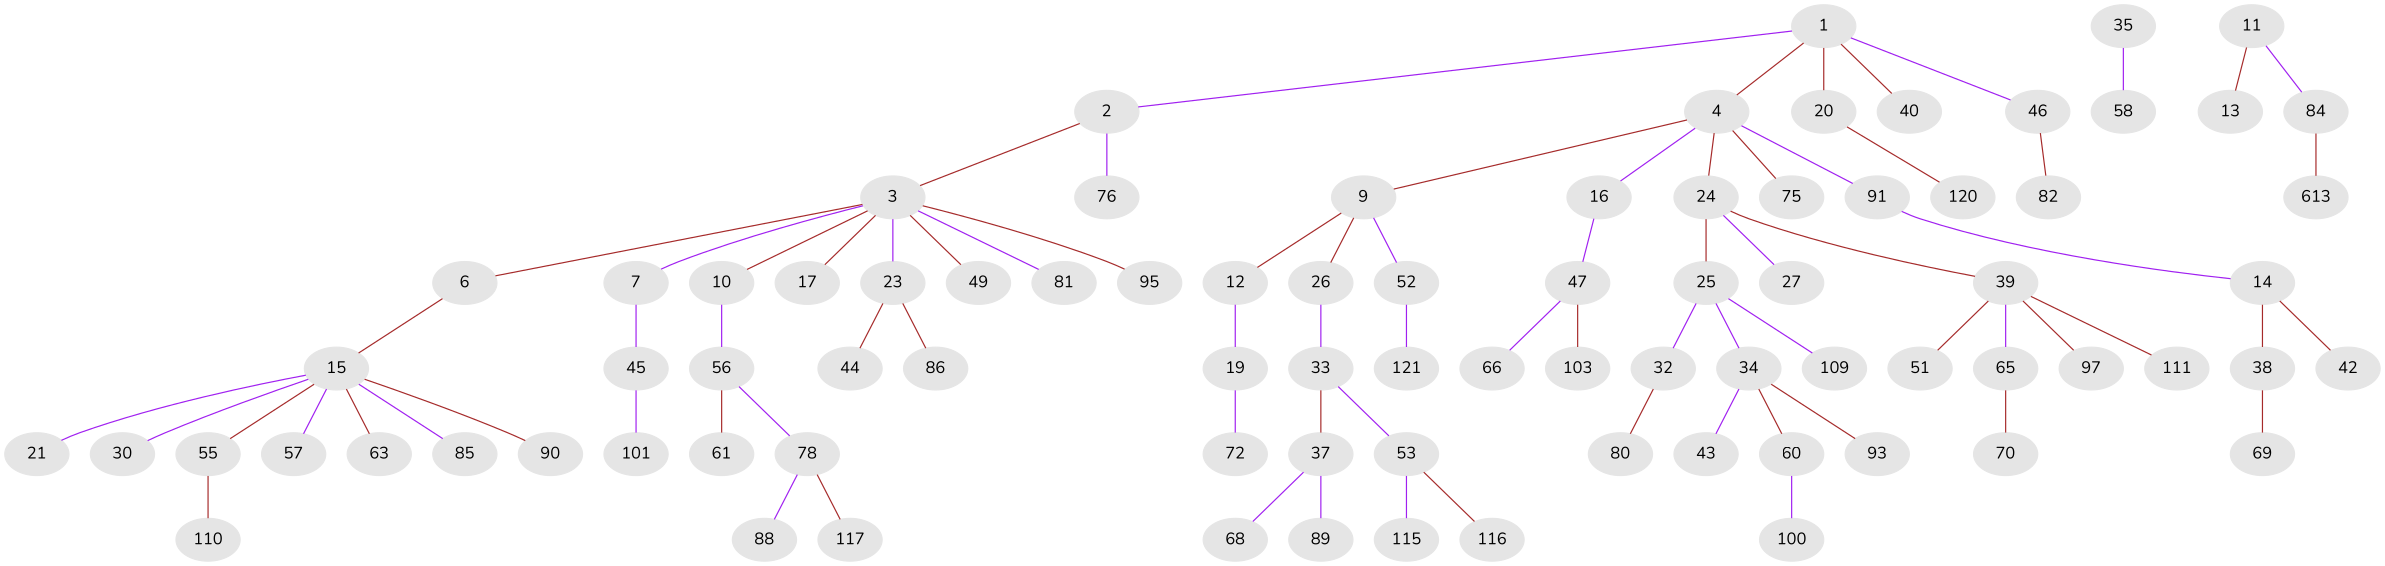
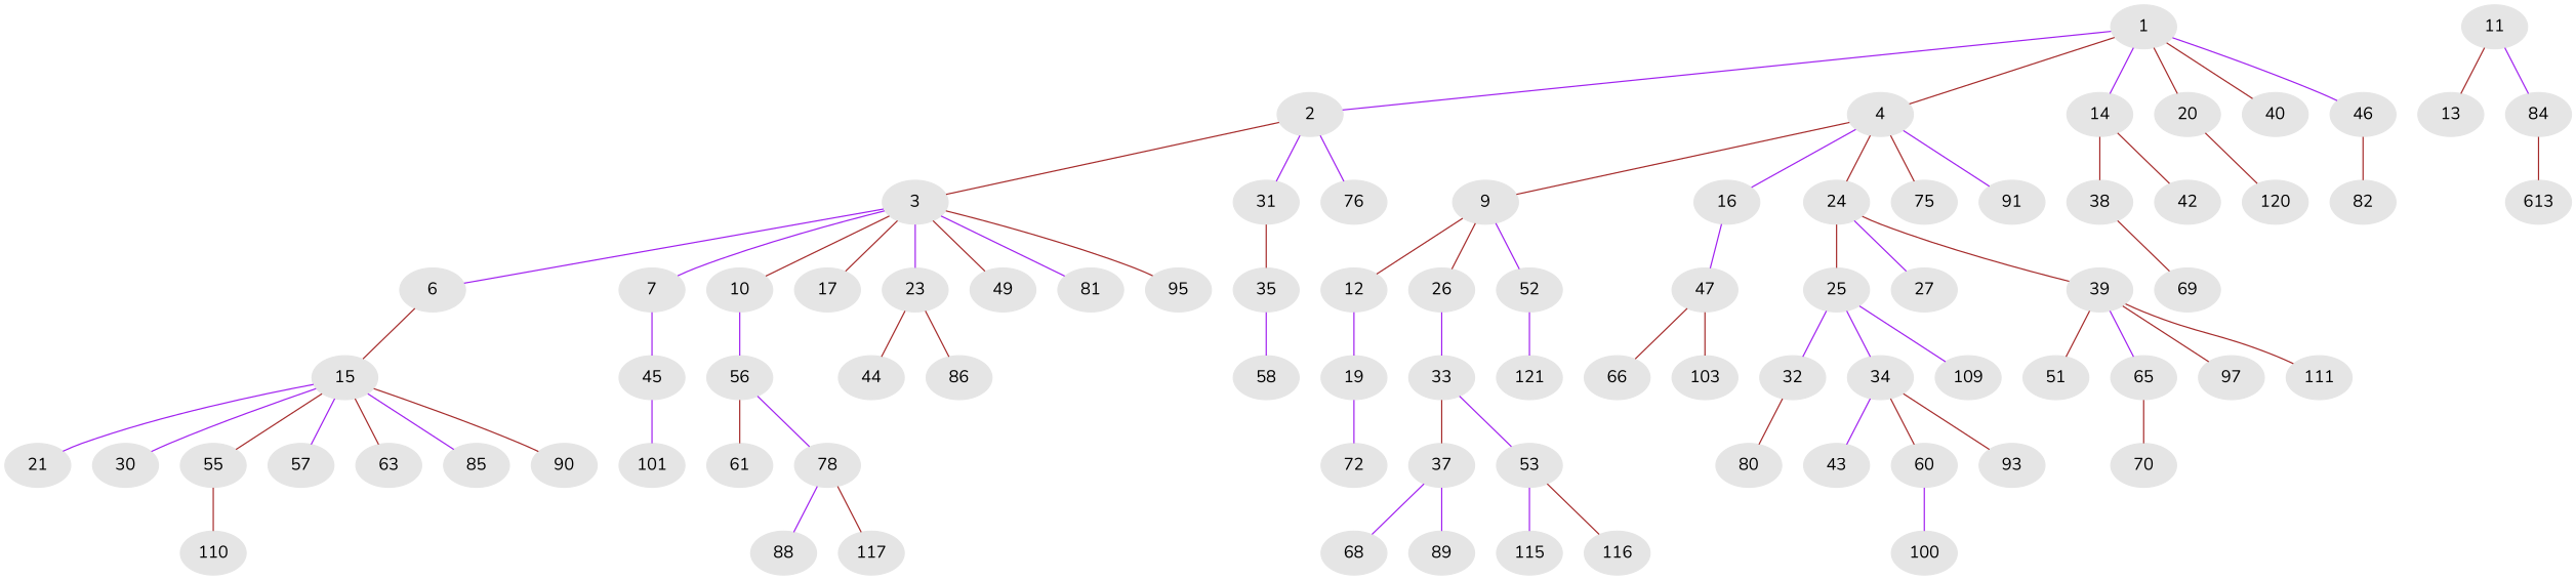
  graph {
    fontname=Nunito
    node [color=gray90 fontname=Nunito style=filled]
    edge [color=brown fontname=Nunito]
    1 [super="+8"]
    2 [super="+59"]
    4 [super="+98"]
    14 [super="+22"]
    20 [super="+106"]
    40
    46
    3 [super="+5"]
+   31 [super="+107"]
    76 [super="+94"]
    9 [super="+71"]
    16 [super="+54"]
    24 [super="+29"]
    75
    91
    38
    42
    120
    82
    6
    7
    10 [super="+62"]
    17
    23 [super="+36"]
    49
    81 [super="+87"]
    95
    35 [super="+67"]
    15 [super="+104"]
    45
    56 [super="+105"]
    44
    86
    12 [super="+18"]
    26
    52 [super="+74"]
    47 [super="+92"]
    25 [super="+83"]
    27
    39 [super="+73"]
    21 [super="+102"]
    30
    55
    57
    63
    85
    90
    101 [super="+119"]
    19 [super="+64"]
    33
    121
    13 [super="+28"]
    11
    84 [super="+118"]
    61 [super="+77"]
    78
    n57 [label=613]
    72 [super="+96"]
    69 [super="+108"]
    110
    66
    103
    32 [super="+41"]
    34 [super="+48"]
    109
    51 [super="+79"]
    65
    97
    111
    80
    43
    60
    93
    37 [super="+50"]
    53 [super="+99"]
    58
    68
    89
    115
    116
    100
    70 [super="+112"]
    88 [super="+114"]
    117 [super="+122"]
    1 -- 2 [color=purple]
    1 -- 4
-   91 -- 14 [color=purple]
+   1 -- 14 [color=purple]
    1 -- 20
    1 -- 40
    1 -- 46 [color=purple]
    2 -- 3
+   2 -- 31 [color=purple]
    2 -- 76 [color=purple]
    4 -- 9
    4 -- 16 [color=purple]
    4 -- 24
    4 -- 75
    4 -- 91 [color=purple]
    14 -- 38
    14 -- 42
    20 -- 120
    46 -- 82
-   3 -- 6
+   3 -- 6 [color=purple]
    3 -- 7 [color=purple]
    3 -- 10
    3 -- 17
    3 -- 23 [color=purple]
    3 -- 49
    3 -- 81 [color=purple]
    3 -- 95
+   31 -- 35
    9 -- 12
    9 -- 26
    9 -- 52 [color=purple]
    16 -- 47 [color=purple]
    24 -- 25
    24 -- 27 [color=purple]
    24 -- 39
    38 -- 69
    6 -- 15
    7 -- 45 [color=purple]
    10 -- 56 [color=purple]
    23 -- 44
    23 -- 86
    35 -- 58 [color=purple]
    15 -- 21 [color=purple]
    15 -- 30 [color=purple]
    15 -- 55
    15 -- 57 [color=purple]
    15 -- 63
    15 -- 85 [color=purple]
    15 -- 90
    45 -- 101 [color=purple]
    56 -- 61
    56 -- 78 [color=purple]
    12 -- 19 [color=purple]
    26 -- 33 [color=purple]
    52 -- 121 [color=purple]
-   47 -- 66 [color=purple]
+   47 -- 66
    47 -- 103
    25 -- 32 [color=purple]
    25 -- 34 [color=purple]
    25 -- 109 [color=purple]
    39 -- 51
    39 -- 65 [color=purple]
    39 -- 97
    39 -- 111
    55 -- 110
    19 -- 72 [color=purple]
    33 -- 37
    33 -- 53 [color=purple]
    11 -- 13
    11 -- 84 [color=purple]
    84 -- n57
    78 -- 88 [color=purple]
    78 -- 117
    32 -- 80
    34 -- 43 [color=purple]
    34 -- 60
    34 -- 93
    65 -- 70
    60 -- 100 [color=purple]
    37 -- 68 [color=purple]
    37 -- 89 [color=purple]
    53 -- 115 [color=purple]
    53 -- 116
  }
